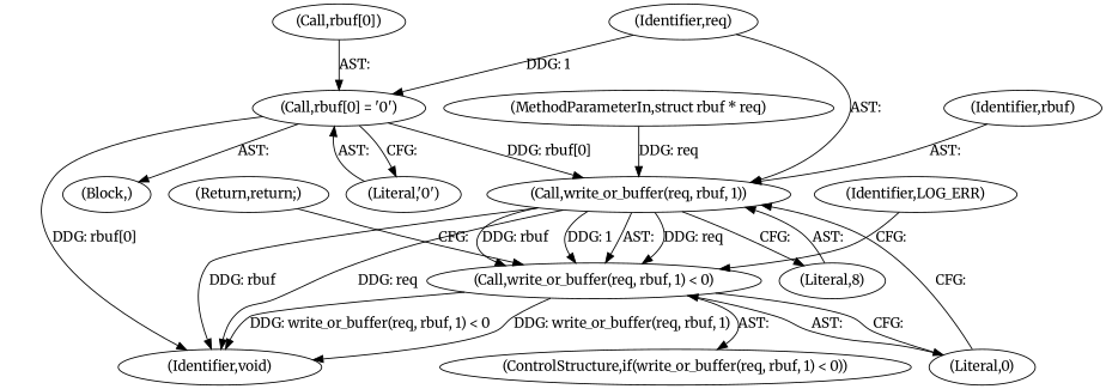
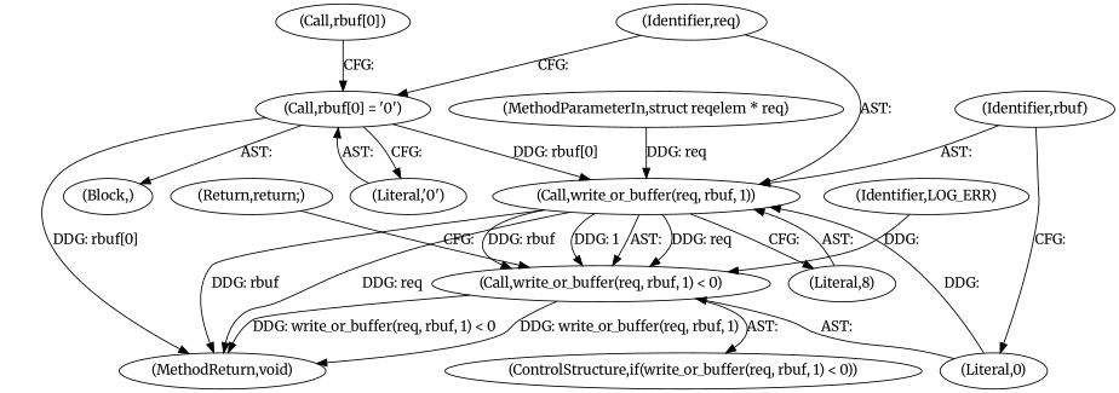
  digraph {
    fontname=Merriweather
    node [fontname=Merriweather]
    edge [fontname=Merriweather]
    n1 [label="(Call,rbuf[0] = '\0')"]
    n2 [label="(Call,write_or_buffer(req, rbuf, 1))"]
    n3 [label="(Block,)"]
-   n4 [label="(Identifier,void)"]
+   n4 [label="(MethodReturn,void)"]
    n5 [label="(Literal,'\0')"]
    n6 [label="(Call,write_or_buffer(req, rbuf, 1) < 0)"]
    n7 [label="(Literal,8)"]
    n8 [label="(Literal,0)"]
    n9 [label="(ControlStructure,if(write_or_buffer(req, rbuf, 1) < 0))"]
    n10 [label="(Call,rbuf[0])"]
    n11 [label="(Identifier,req)"]
    n12 [label="(Identifier,rbuf)"]
-   n13 [label="(MethodParameterIn,struct rbuf * req)"]
+   n13 [label="(MethodParameterIn,struct reqelem * req)"]
    n14 [label="(Identifier,LOG_ERR)"]
    n15 [label="(Return,return;)"]
    n1 -> n2 [label="DDG: rbuf[0]"]
    n1 -> n3 [label="AST: "]
    n1 -> n4 [label="DDG: rbuf[0]"]
    n1 -> n5 [label="CFG: "]
    n2 -> n4 [label="DDG: rbuf"]
    n2 -> n4 [label="DDG: req"]
    n2 -> n6 [label="AST: "]
    n2 -> n6 [label="DDG: req"]
    n2 -> n6 [label="DDG: rbuf"]
    n2 -> n6 [label="DDG: 1"]
    n2 -> n7 [label="CFG: "]
    n5 -> n1 [label="AST: "]
    n6 -> n4 [label="DDG: write_or_buffer(req, rbuf, 1)"]
    n6 -> n4 [label="DDG: write_or_buffer(req, rbuf, 1) < 0"]
-   n6 -> n8 [label="CFG: "]
+   n12 -> n8 [label="CFG: "]
    n6 -> n9 [label="AST: "]
    n7 -> n2 [label="AST: "]
-   n8 -> n2 [label="CFG: "]
+   n8 -> n2 [label="DDG: "]
    n8 -> n6 [label="AST: "]
-   n10 -> n1 [label="AST: "]
-   n11 -> n1 [label="DDG: 1"]
+   n10 -> n1 [label="CFG: "]
+   n11 -> n1 [label="CFG: "]
    n11 -> n2 [label="AST: "]
    n12 -> n2 [label="AST: "]
    n13 -> n2 [label="DDG: req"]
-   n14 -> n6 [label="CFG: "]
+   n14 -> n6 [label="DDG: "]
    n15 -> n6 [label="CFG: "]
  }
